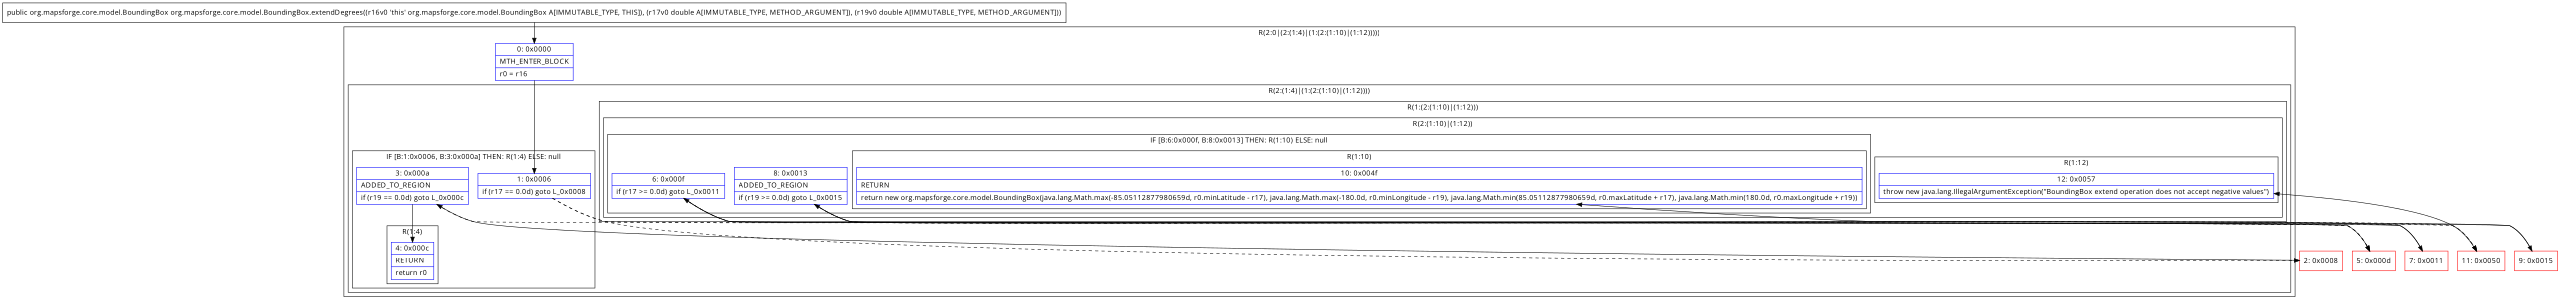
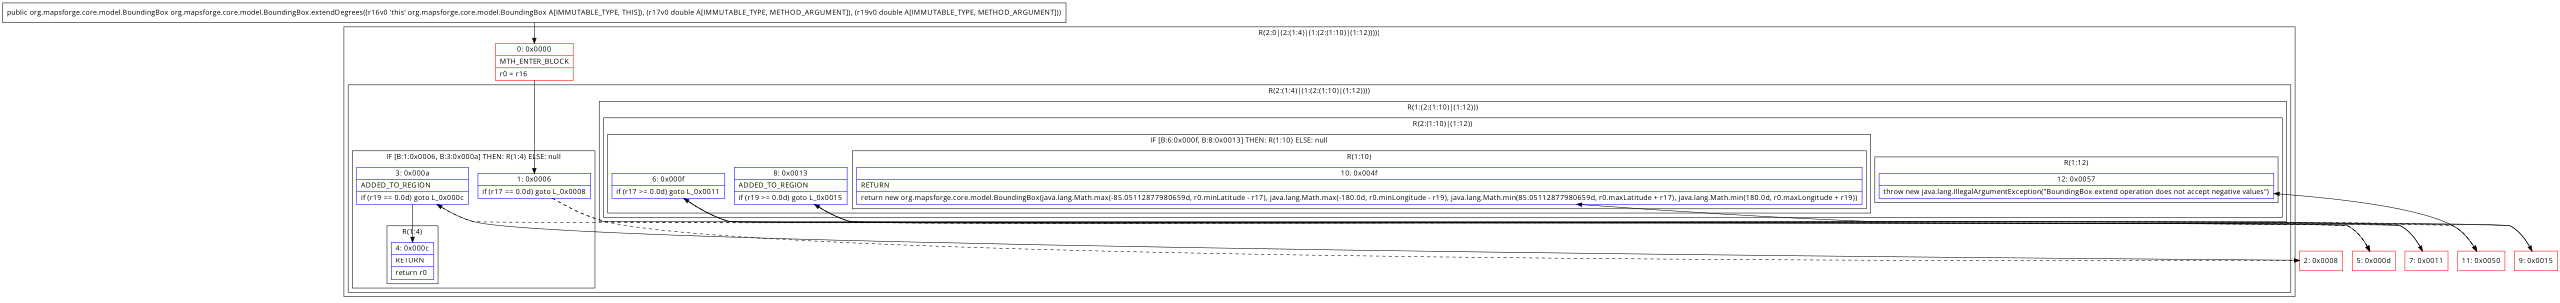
  digraph {
    fontname="Open Sans"
    node [color=blue fontname="Open Sans" shape=record]
    edge [fontname="Open Sans"]
    n1 [label="{4\:\ 0x000c|RETURN\l|return r0\l}"]
    n2 [label="{1\:\ 0x0006|if (r17 == 0.0d) goto L_0x0008\l}"]
    n3 [label="{3\:\ 0x000a|ADDED_TO_REGION\l|if (r19 == 0.0d) goto L_0x000c\l}"]
    n4 [label="{10\:\ 0x004f|RETURN\l|return new org.mapsforge.core.model.BoundingBox(java.lang.Math.max(\-85.05112877980659d, r0.minLatitude \- r17), java.lang.Math.max(\-180.0d, r0.minLongitude \- r19), java.lang.Math.min(85.05112877980659d, r0.maxLatitude + r17), java.lang.Math.min(180.0d, r0.maxLongitude + r19))\l}"]
    n5 [label="{6\:\ 0x000f|if (r17 \>= 0.0d) goto L_0x0011\l}"]
    n6 [label="{8\:\ 0x0013|ADDED_TO_REGION\l|if (r19 \>= 0.0d) goto L_0x0015\l}"]
    n7 [label="{12\:\ 0x0057|throw new java.lang.IllegalArgumentException(\"BoundingBox extend operation does not accept negative values\")\l}"]
-   n8 [label="{0\:\ 0x0000|MTH_ENTER_BLOCK\l|r0 = r16\l}"]
+   n8 [color=red label="{0\:\ 0x0000|MTH_ENTER_BLOCK\l|r0 = r16\l}"]
    n9 [color=red label="{2\:\ 0x0008}"]
    n10 [color=red label="{5\:\ 0x000d}"]
    n11 [color=red label="{7\:\ 0x0011}"]
    n12 [color=red label="{11\:\ 0x0050}"]
    n13 [color=red label="{9\:\ 0x0015}"]
    n14 [label="{public org.mapsforge.core.model.BoundingBox org.mapsforge.core.model.BoundingBox.extendDegrees((r16v0 'this' org.mapsforge.core.model.BoundingBox A[IMMUTABLE_TYPE, THIS]), (r17v0 double A[IMMUTABLE_TYPE, METHOD_ARGUMENT]), (r19v0 double A[IMMUTABLE_TYPE, METHOD_ARGUMENT])) }" color=""]
    subgraph cluster_1 {
      label="R(2:0|(2:(1:4)|(1:(2:(1:10)|(1:12)))))"
      n8
      subgraph cluster_2 {
        label="R(2:(1:4)|(1:(2:(1:10)|(1:12))))"
        subgraph cluster_3 {
          label="IF [B:1:0x0006, B:3:0x000a] THEN: R(1:4) ELSE: null"
          n2
          n3
          subgraph cluster_4 {
            label="R(1:4)"
            n1
          }
        }
        subgraph cluster_5 {
          label="R(1:(2:(1:10)|(1:12)))"
          subgraph cluster_6 {
            label="R(2:(1:10)|(1:12))"
            subgraph cluster_7 {
              label="IF [B:6:0x000f, B:8:0x0013] THEN: R(1:10) ELSE: null"
              n5
              n6
              subgraph cluster_8 {
                label="R(1:10)"
                n4
              }
            }
            subgraph cluster_9 {
              label="R(1:12)"
              n7
            }
          }
        }
      }
    }
    n2 -> n9 [style=dashed]
    n2 -> n10 [style=dashed]
    n3 -> n1
    n3 -> n10 [style=dashed]
    n5 -> n11
    n5 -> n12 [style=dashed]
    n6 -> n12 [style=dashed]
    n6 -> n13
    n8 -> n2
    n9 -> n3
    n10 -> n5
    n11 -> n6
    n12 -> n7
    n13 -> n4
    n14 -> n8
  }
